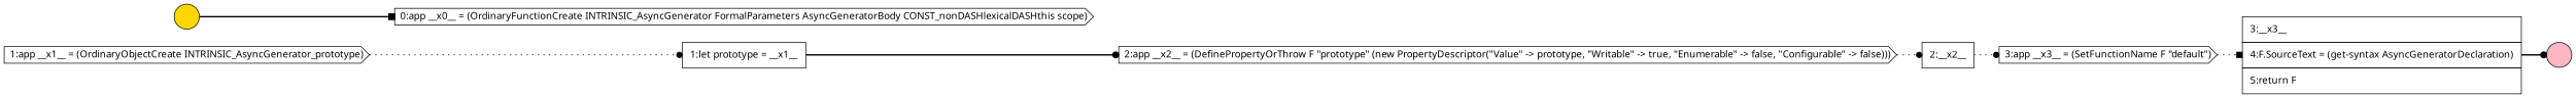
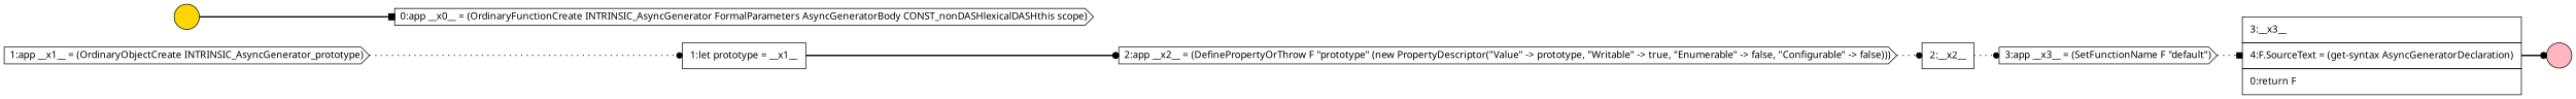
  digraph {
    fontname="Noto Sans"
    rankdir=LR
    node [color=black fillcolor=white fontname="Noto Sans" shape=cds style=filled]
    edge [arrowhead=dot color=black fontname="Noto Sans" style=dotted]
    n1 [label=<<font color="black">2:app __x2__ = (DefinePropertyOrThrow F &quot;prototype&quot; (new PropertyDescriptor(&quot;Value&quot; -&gt; prototype, &quot;Writable&quot; -&gt; true, &quot;Enumerable&quot; -&gt; false, &quot;Configurable&quot; -&gt; false)))</font>>]
    n2 [label=<<font color="black">     <table border="0" cellborder="1" cellspacing="0" cellpadding="10">       <tr><td align="left">2:__x2__</td></tr>     </table>   </font>> margin=0 shape=none]
    n3 [label=<<font color="black">3:app __x3__ = (SetFunctionName F &quot;default&quot;)</font>>]
    n4 [fillcolor=lightpink label=" " shape=circle]
    n5 [label=<<font color="black">     <table border="0" cellborder="1" cellspacing="0" cellpadding="10">       <tr><td align="left">1:let prototype = __x1__</td></tr>     </table>   </font>> margin=0 shape=none]
    n6 [label=<<font color="black">0:app __x0__ = (OrdinaryFunctionCreate INTRINSIC_AsyncGenerator FormalParameters AsyncGeneratorBody CONST_nonDASHlexicalDASHthis scope)</font>>]
-   n7 [label=<<font color="black">     <table border="0" cellborder="1" cellspacing="0" cellpadding="10">       <tr><td align="left">3:__x3__</td></tr>       <tr><td align="left">4:F.SourceText = (get-syntax AsyncGeneratorDeclaration)</td></tr>       <tr><td align="left">5:return F</td></tr>     </table>   </font>> margin=0 shape=none]
+   n7 [label=<<font color="black">     <table border="0" cellborder="1" cellspacing="0" cellpadding="10">       <tr><td align="left">3:__x3__</td></tr>       <tr><td align="left">4:F.SourceText = (get-syntax AsyncGeneratorDeclaration)</td></tr>       <tr><td align="left">0:return F</td></tr>     </table>   </font>> margin=0 shape=none]
    n8 [label=<<font color="black">1:app __x1__ = (OrdinaryObjectCreate INTRINSIC_AsyncGenerator_prototype)</font>>]
    n9 [fillcolor=gold label=" " shape=circle]
    n1 -> n2
    n2 -> n3
    n3 -> n7 [arrowhead=box]
    n5 -> n1 [style=bold]
    n7 -> n4 [style=bold]
    n8 -> n5
    n9 -> n6 [arrowhead=box style=bold]
  }
